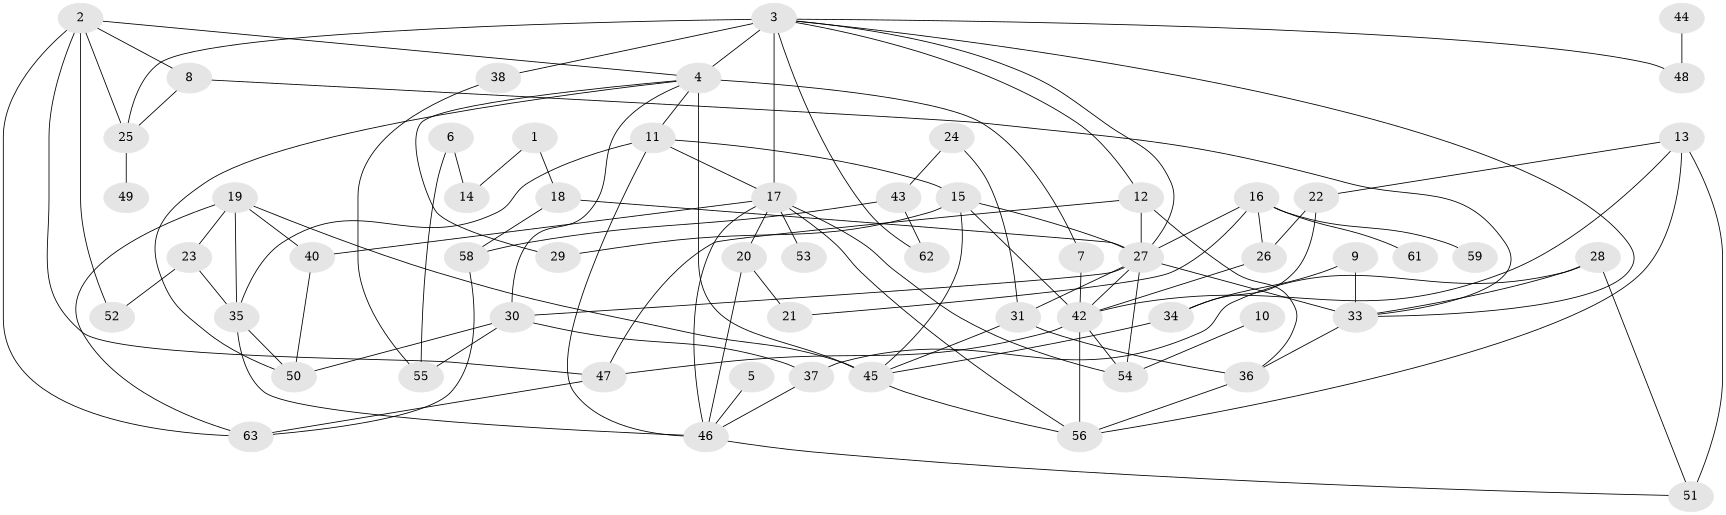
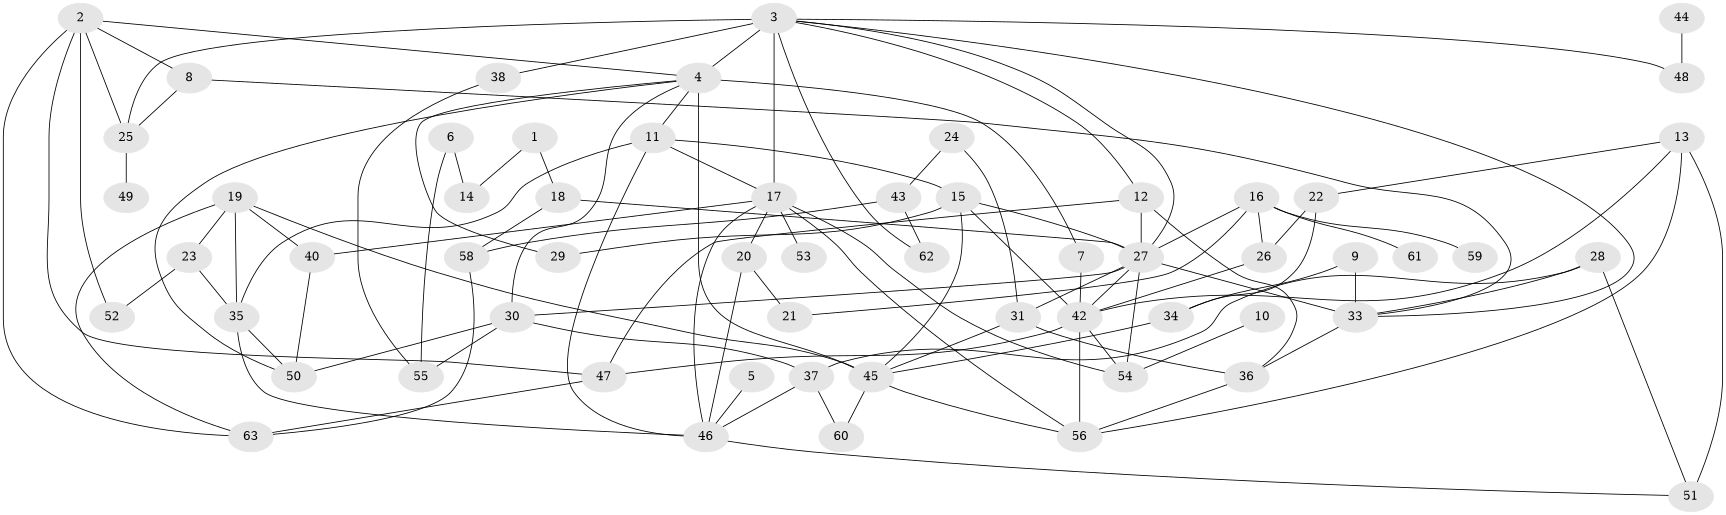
  graph {
    node [color=gray90 style=filled]
    edge [weight=1.0]
    1
    14
    18
    27
    58
    2
    4
    8
    25
    47
    52
    63
    7
    11
    29
    30
    45
    50
    33
    49
    3
    12
    17
    38
    48
    62
    36
    46
    54
    56
    20
    40
    53
    24
    31
    43
    42
    55
    15
    35
    37
+   60
    5
    51
    6
    9
    34
    10
    13
    22
    26
    16
    21
    59
    61
    19
    23
    28
    44
    1 -- 14
    1 -- 18
    18 -- 27
    18 -- 58
    27 -- 30
    27 -- 33
    27 -- 54
    27 -- 31
    27 -- 42
    58 -- 63
    2 -- 4
    2 -- 8
    2 -- 25
    2 -- 47
    2 -- 52 [weight=2.0]
    2 -- 63
    4 -- 7
    4 -- 11
    4 -- 29
    4 -- 30
    4 -- 45 [weight=3.0]
    4 -- 50
    8 -- 25
    8 -- 33
    25 -- 49
    47 -- 63
    7 -- 42 [weight=3.0]
    11 -- 17
    11 -- 46
    11 -- 15
    11 -- 35
    30 -- 50
    30 -- 55
    30 -- 37
    45 -- 56
+   45 -- 60
    33 -- 36
    3 -- 27
    3 -- 4 [weight=2.0]
    3 -- 25
    3 -- 33
    3 -- 12
    3 -- 17 [weight=3.0]
    3 -- 38
    3 -- 48
    3 -- 62
    12 -- 27
    12 -- 47
    12 -- 36
    17 -- 46
    17 -- 54
    17 -- 56
    17 -- 20
    17 -- 40
    17 -- 53
    38 -- 55
    36 -- 56
    46 -- 51
    20 -- 46
    20 -- 21
    40 -- 50
    24 -- 31
    24 -- 43
    31 -- 45 [weight=2.0]
    31 -- 36
    43 -- 58
    43 -- 62
    42 -- 47
    42 -- 54
    42 -- 56
    15 -- 27
    15 -- 29
    15 -- 45
    15 -- 42
    35 -- 50
    35 -- 46
    37 -- 46
+   37 -- 60
    5 -- 46
    6 -- 14
    6 -- 55
    9 -- 33 [weight=2.0]
    9 -- 34
    34 -- 45
    10 -- 54
    13 -- 56
    13 -- 42
    13 -- 51
    13 -- 22
    22 -- 34
    22 -- 26
    26 -- 42
    16 -- 27
    16 -- 26
    16 -- 21
    16 -- 59
    16 -- 61
    19 -- 63
    19 -- 45
    19 -- 40
    19 -- 35 [weight=2.0]
    19 -- 23
    23 -- 52
    23 -- 35
    28 -- 33
    28 -- 37
    28 -- 51
    44 -- 48
  }
